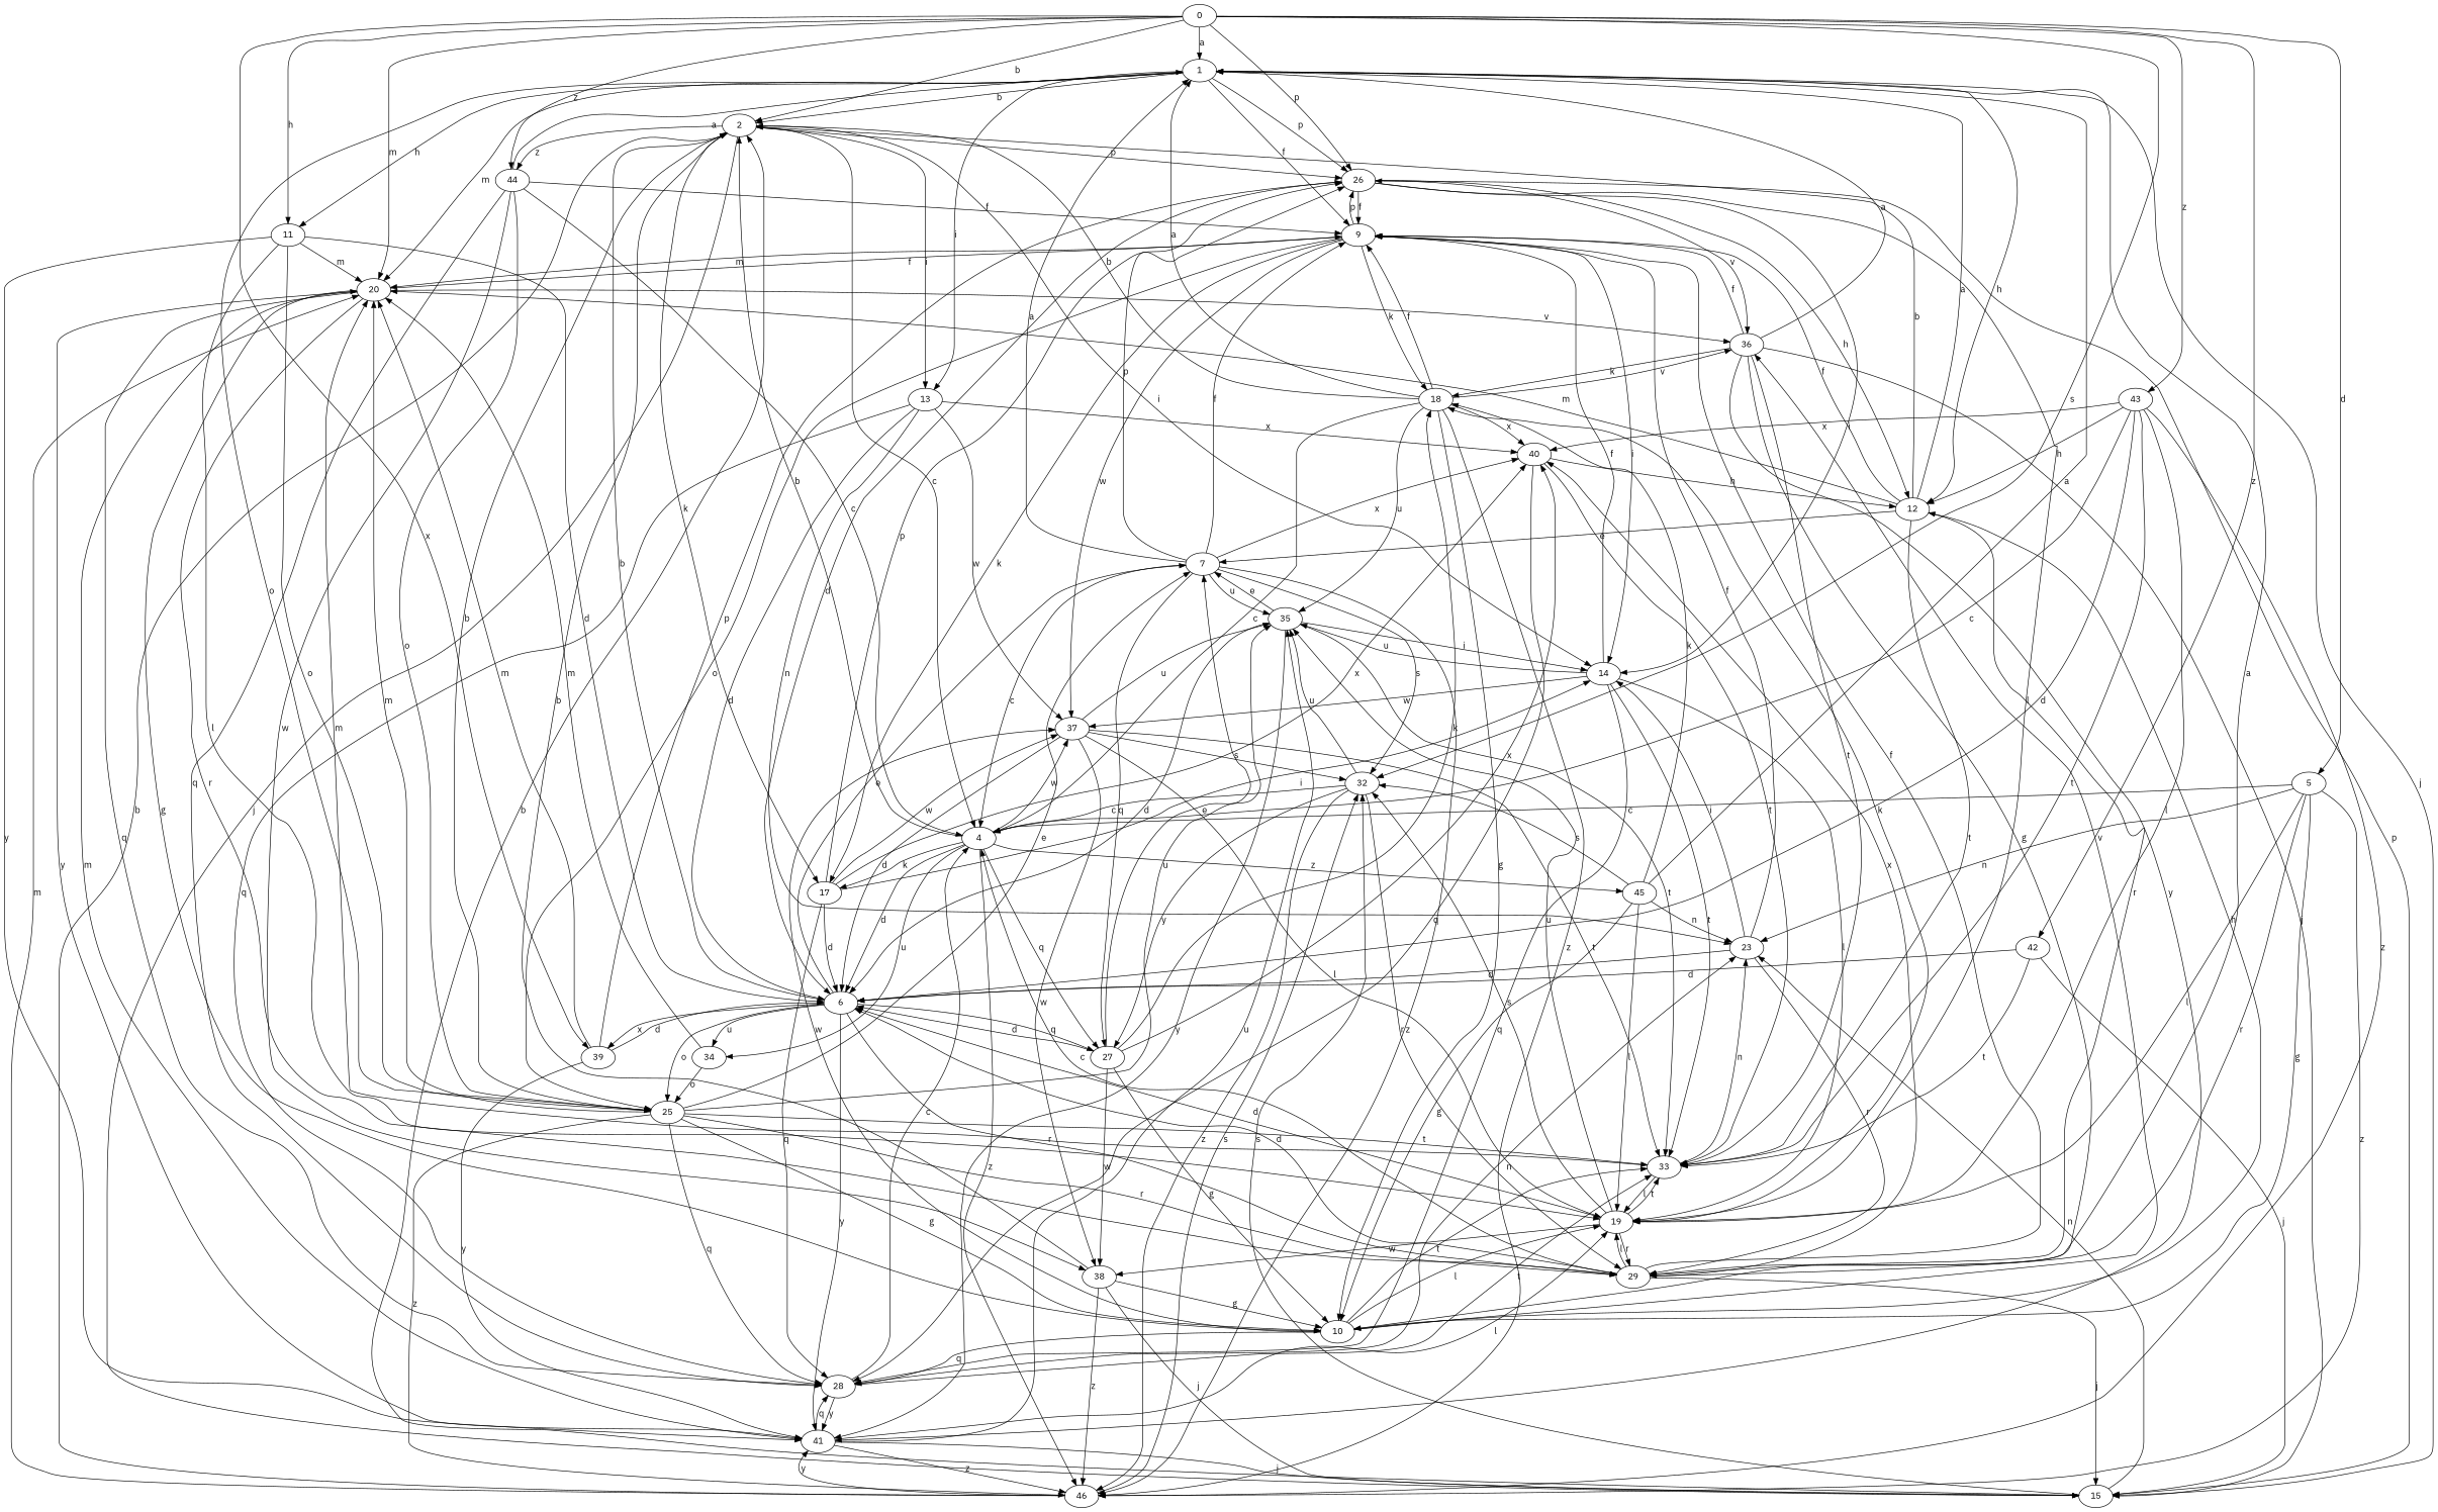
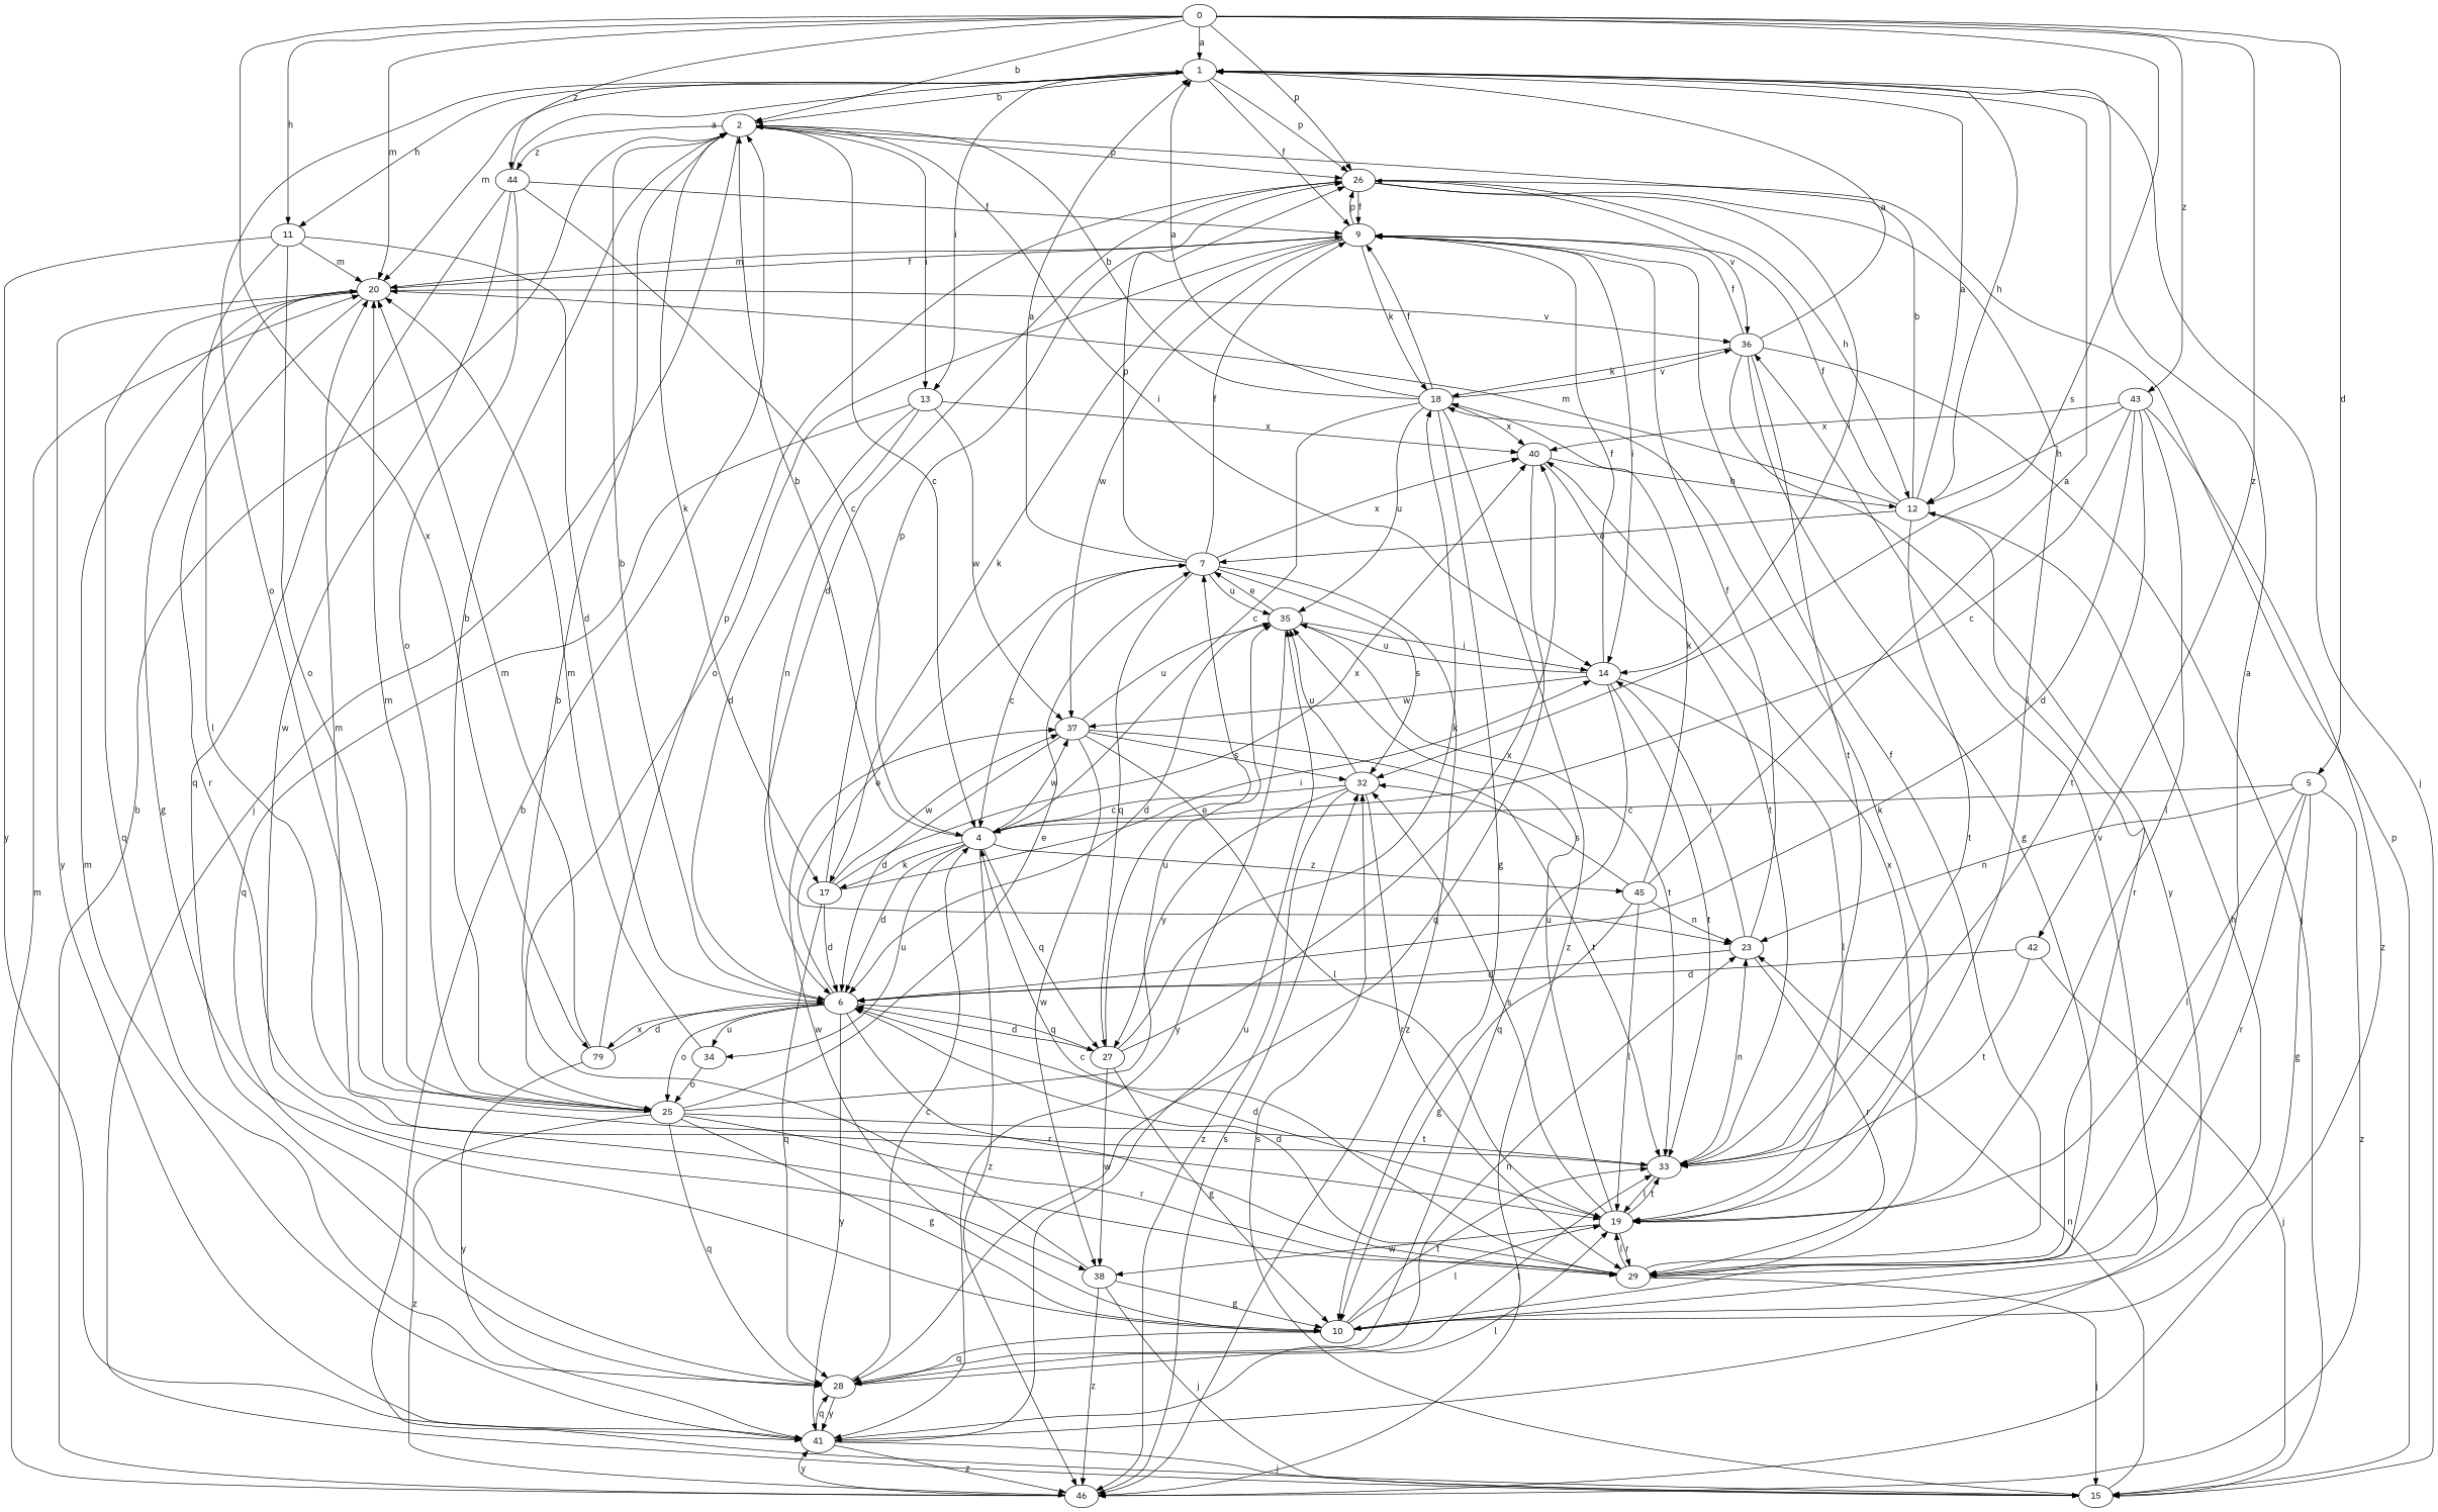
  strict digraph {
    fontname="IBM Plex Sans"
    node [fontname="IBM Plex Sans"]
    edge [fontname="IBM Plex Sans"]
    0
    1
    2
    5
    11
    20
    26
    32
-   39
+   39 [label=79]
    42
    43
    44
    9
    12
    13
    15
    25
    4
    14
    17
    46
    10
    19
    23
    29
    6
    41
    28
    36
    27
    35
    33
    40
    38
    37
    18
    7
    34
    45
    0 -> 1 [label=a]
    0 -> 2 [label=b]
    0 -> 5 [label=d]
    0 -> 11 [label=h]
    0 -> 20 [label=m]
    0 -> 26 [label=p]
    0 -> 32 [label=s]
    0 -> 39 [label=x]
    0 -> 42 [label=z]
    0 -> 43 [label=z]
    0 -> 44 [label=z]
    1 -> 2 [label=b]
    1 -> 11 [label=h]
    1 -> 20 [label=m]
    1 -> 26 [label=p]
    1 -> 9 [label=f]
    1 -> 12 [label=h]
    1 -> 13 [label=i]
    1 -> 15 [label=j]
    1 -> 25 [label=o]
    2 -> 26 [label=p]
    2 -> 44 [label=z]
    2 -> 13 [label=i]
    2 -> 15 [label=j]
    2 -> 4 [label=c]
    2 -> 14 [label=i]
    2 -> 17 [label=k]
    5 -> 4 [label=c]
    5 -> 46 [label=z]
    5 -> 10 [label=g]
    5 -> 19 [label=l]
    5 -> 23 [label=n]
    5 -> 29 [label=r]
    11 -> 20 [label=m]
    11 -> 25 [label=o]
    11 -> 19 [label=l]
    11 -> 6 [label=d]
    11 -> 41 [label=y]
    20 -> 9 [label=f]
    20 -> 10 [label=g]
    20 -> 29 [label=r]
    20 -> 41 [label=y]
    20 -> 28 [label=q]
    20 -> 36 [label=v]
    26 -> 9 [label=f]
    26 -> 12 [label=h]
    26 -> 14 [label=i]
    26 -> 19 [label=l]
    26 -> 6 [label=d]
    26 -> 36 [label=v]
    32 -> 4 [label=c]
    32 -> 46 [label=z]
    32 -> 29 [label=r]
    32 -> 27 [label=y]
    32 -> 35 [label=u]
    39 -> 20 [label=m]
    39 -> 26 [label=p]
    39 -> 6 [label=d]
    39 -> 41 [label=y]
    42 -> 15 [label=j]
    42 -> 6 [label=d]
    42 -> 33 [label=t]
    43 -> 12 [label=h]
    43 -> 4 [label=c]
    43 -> 46 [label=z]
    43 -> 19 [label=l]
    43 -> 6 [label=d]
    43 -> 33 [label=t]
    43 -> 40 [label=x]
    44 -> 1 [label=a]
    44 -> 9 [label=f]
    44 -> 25 [label=o]
    44 -> 4 [label=c]
    44 -> 28 [label=q]
    44 -> 38 [label=w]
    9 -> 20 [label=m]
    9 -> 26 [label=p]
    9 -> 25 [label=o]
    9 -> 14 [label=i]
    9 -> 17 [label=k]
    9 -> 37 [label=w]
    9 -> 18 [label=k]
    12 -> 1 [label=a]
    12 -> 2 [label=b]
    12 -> 20 [label=m]
    12 -> 9 [label=f]
    12 -> 29 [label=r]
    12 -> 33 [label=t]
    12 -> 7 [label=e]
    13 -> 23 [label=n]
    13 -> 6 [label=d]
    13 -> 28 [label=q]
    13 -> 40 [label=x]
    13 -> 37 [label=w]
    15 -> 2 [label=b]
    15 -> 26 [label=p]
    15 -> 32 [label=s]
    15 -> 23 [label=n]
    25 -> 2 [label=b]
    25 -> 20 [label=m]
    25 -> 46 [label=z]
    25 -> 10 [label=g]
    25 -> 29 [label=r]
    25 -> 28 [label=q]
    25 -> 35 [label=u]
    25 -> 33 [label=t]
    25 -> 7 [label=e]
    4 -> 2 [label=b]
    4 -> 17 [label=k]
    4 -> 46 [label=z]
    4 -> 6 [label=d]
    4 -> 27 [label=q]
    4 -> 37 [label=w]
    4 -> 34 [label=u]
    4 -> 45 [label=z]
    14 -> 9 [label=f]
    14 -> 19 [label=l]
    14 -> 28 [label=q]
    14 -> 35 [label=u]
    14 -> 33 [label=t]
    14 -> 37 [label=w]
    17 -> 26 [label=p]
    17 -> 14 [label=i]
    17 -> 6 [label=d]
    17 -> 28 [label=q]
    17 -> 40 [label=x]
    17 -> 37 [label=w]
    46 -> 2 [label=b]
    46 -> 20 [label=m]
    46 -> 32 [label=s]
    46 -> 41 [label=y]
    10 -> 12 [label=h]
    10 -> 19 [label=l]
    10 -> 28 [label=q]
    10 -> 36 [label=v]
    10 -> 33 [label=t]
    10 -> 37 [label=w]
    19 -> 32 [label=s]
    19 -> 29 [label=r]
    19 -> 6 [label=d]
    19 -> 35 [label=u]
    19 -> 33 [label=t]
    19 -> 38 [label=w]
    19 -> 18 [label=k]
    23 -> 9 [label=f]
    23 -> 14 [label=i]
    23 -> 29 [label=r]
    23 -> 6 [label=d]
    29 -> 1 [label=a]
    29 -> 9 [label=f]
    29 -> 15 [label=j]
    29 -> 4 [label=c]
    29 -> 19 [label=l]
    29 -> 6 [label=d]
    29 -> 40 [label=x]
    6 -> 2 [label=b]
    6 -> 39 [label=x]
    6 -> 25 [label=o]
    6 -> 29 [label=r]
    6 -> 41 [label=y]
    6 -> 27 [label=q]
    6 -> 7 [label=e]
    6 -> 34 [label=u]
    41 -> 20 [label=m]
    41 -> 15 [label=j]
    41 -> 46 [label=z]
    41 -> 19 [label=l]
    41 -> 28 [label=q]
    41 -> 35 [label=u]
    28 -> 4 [label=c]
    28 -> 23 [label=n]
    28 -> 41 [label=y]
    28 -> 33 [label=t]
    36 -> 1 [label=a]
    36 -> 9 [label=f]
    36 -> 15 [label=j]
    36 -> 10 [label=g]
    36 -> 41 [label=y]
    36 -> 33 [label=t]
    36 -> 18 [label=k]
    27 -> 10 [label=g]
    27 -> 6 [label=d]
    27 -> 40 [label=x]
    27 -> 38 [label=w]
    27 -> 18 [label=k]
    27 -> 7 [label=e]
    35 -> 14 [label=i]
    35 -> 6 [label=d]
    35 -> 41 [label=y]
    35 -> 33 [label=t]
    35 -> 7 [label=e]
    33 -> 20 [label=m]
    33 -> 19 [label=l]
    33 -> 23 [label=n]
    40 -> 12 [label=h]
    40 -> 28 [label=q]
    40 -> 33 [label=t]
    38 -> 2 [label=b]
    38 -> 15 [label=j]
    38 -> 46 [label=z]
    38 -> 10 [label=g]
    37 -> 32 [label=s]
    37 -> 19 [label=l]
    37 -> 6 [label=d]
    37 -> 35 [label=u]
    37 -> 33 [label=t]
    37 -> 38 [label=w]
    18 -> 1 [label=a]
    18 -> 2 [label=b]
    18 -> 9 [label=f]
    18 -> 4 [label=c]
    18 -> 46 [label=z]
    18 -> 10 [label=g]
    18 -> 36 [label=v]
    18 -> 35 [label=u]
    18 -> 40 [label=x]
    7 -> 1 [label=a]
    7 -> 26 [label=p]
    7 -> 32 [label=s]
    7 -> 9 [label=f]
    7 -> 4 [label=c]
    7 -> 46 [label=z]
    7 -> 27 [label=q]
    7 -> 35 [label=u]
    7 -> 40 [label=x]
    34 -> 20 [label=m]
    34 -> 25 [label=o]
    45 -> 1 [label=a]
    45 -> 32 [label=s]
    45 -> 10 [label=g]
    45 -> 19 [label=l]
    45 -> 23 [label=n]
    45 -> 18 [label=k]
  }
